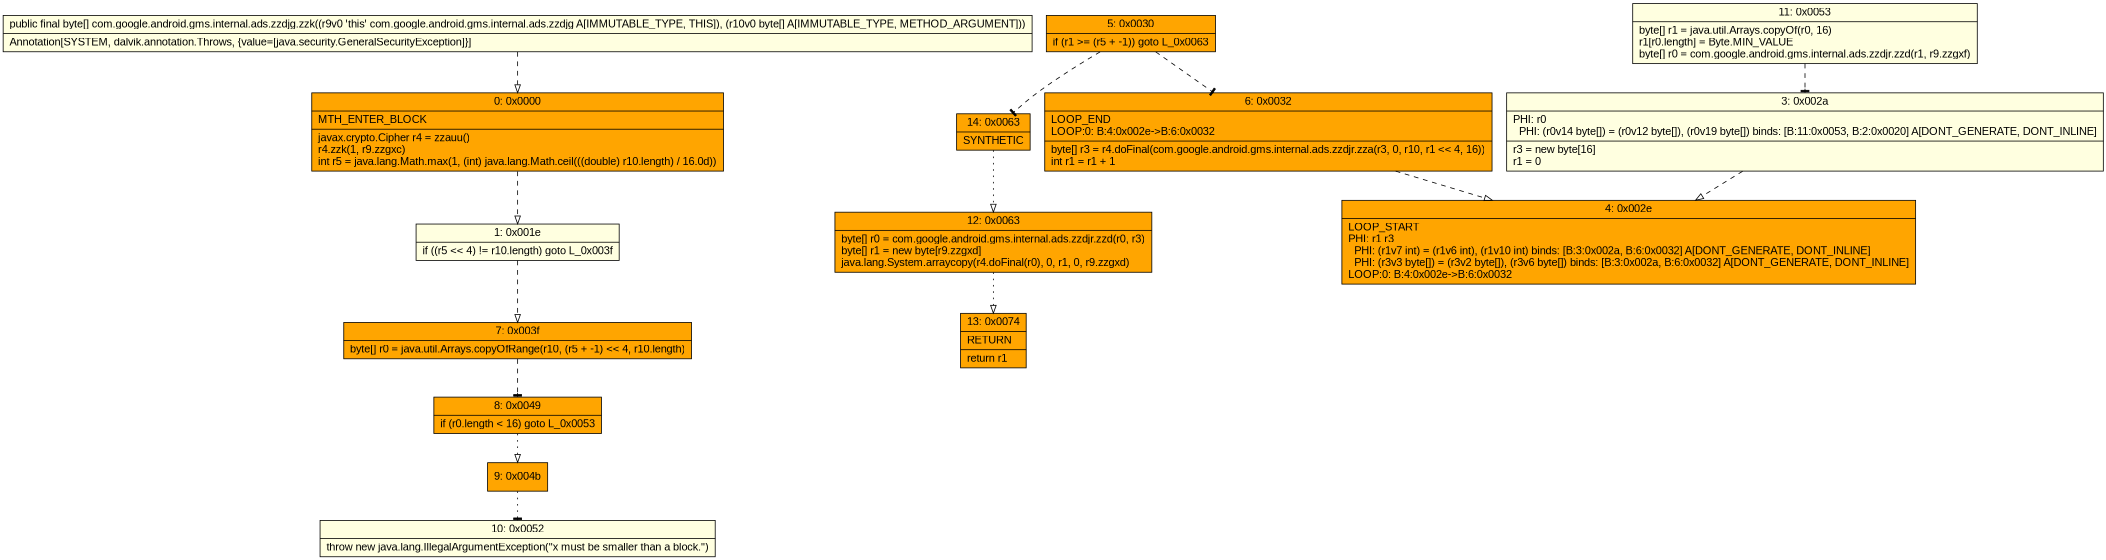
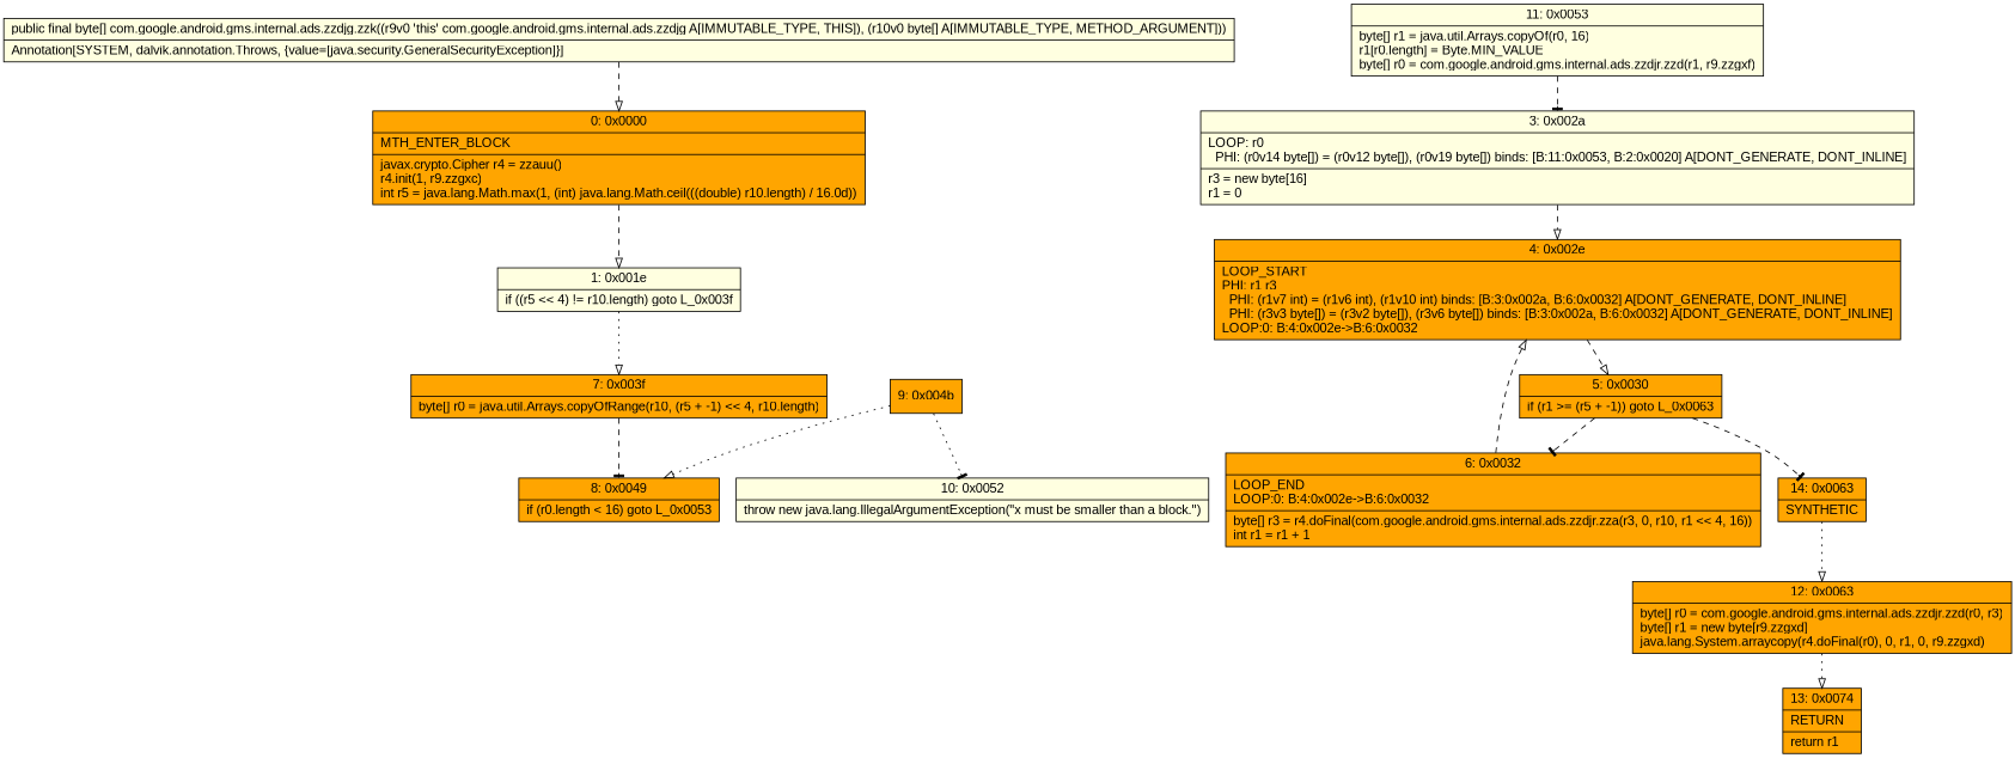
  digraph {
    fontname="Liberation Sans"
    node [fillcolor=orange fontname="Liberation Sans" shape=record style=filled]
    edge [arrowhead=onormal fontname="Liberation Sans" style=dashed]
-   n1 [label="{0\:\ 0x0000|MTH_ENTER_BLOCK\l|javax.crypto.Cipher r4 = zzauu()\lr4.zzk(1, r9.zzgxc)\lint r5 = java.lang.Math.max(1, (int) java.lang.Math.ceil(((double) r10.length) \/ 16.0d))\l}"]
+   n1 [label="{0\:\ 0x0000|MTH_ENTER_BLOCK\l|javax.crypto.Cipher r4 = zzauu()\lr4.init(1, r9.zzgxc)\lint r5 = java.lang.Math.max(1, (int) java.lang.Math.ceil(((double) r10.length) \/ 16.0d))\l}"]
    n2 [fillcolor=lightyellow label="{1\:\ 0x001e|if ((r5 \<\< 4) != r10.length) goto L_0x003f\l}"]
    n3 [label="{7\:\ 0x003f|byte[] r0 = java.util.Arrays.copyOfRange(r10, (r5 + \-1) \<\< 4, r10.length)\l}"]
    n4 [label="{8\:\ 0x0049|if (r0.length \< 16) goto L_0x0053\l}"]
-   n5 [fillcolor=lightyellow label="{3\:\ 0x002a|PHI: r0 \l  PHI: (r0v14 byte[]) = (r0v12 byte[]), (r0v19 byte[]) binds: [B:11:0x0053, B:2:0x0020] A[DONT_GENERATE, DONT_INLINE]\l|r3 = new byte[16]\lr1 = 0\l}"]
+   n5 [fillcolor=lightyellow label="{3\:\ 0x002a|LOOP: r0 \l  PHI: (r0v14 byte[]) = (r0v12 byte[]), (r0v19 byte[]) binds: [B:11:0x0053, B:2:0x0020] A[DONT_GENERATE, DONT_INLINE]\l|r3 = new byte[16]\lr1 = 0\l}"]
    n6 [label="{4\:\ 0x002e|LOOP_START\lPHI: r1 r3 \l  PHI: (r1v7 int) = (r1v6 int), (r1v10 int) binds: [B:3:0x002a, B:6:0x0032] A[DONT_GENERATE, DONT_INLINE]\l  PHI: (r3v3 byte[]) = (r3v2 byte[]), (r3v6 byte[]) binds: [B:3:0x002a, B:6:0x0032] A[DONT_GENERATE, DONT_INLINE]\lLOOP:0: B:4:0x002e\-\>B:6:0x0032\l}"]
    n7 [label="{5\:\ 0x0030|if (r1 \>= (r5 + \-1)) goto L_0x0063\l}"]
    n8 [label="{6\:\ 0x0032|LOOP_END\lLOOP:0: B:4:0x002e\-\>B:6:0x0032\l|byte[] r3 = r4.doFinal(com.google.android.gms.internal.ads.zzdjr.zza(r3, 0, r10, r1 \<\< 4, 16))\lint r1 = r1 + 1\l}"]
    n9 [label="{14\:\ 0x0063|SYNTHETIC\l}"]
    n10 [label="{12\:\ 0x0063|byte[] r0 = com.google.android.gms.internal.ads.zzdjr.zzd(r0, r3)\lbyte[] r1 = new byte[r9.zzgxd]\ljava.lang.System.arraycopy(r4.doFinal(r0), 0, r1, 0, r9.zzgxd)\l}"]
    n11 [label="{9\:\ 0x004b}"]
    n12 [fillcolor=lightyellow label="{10\:\ 0x0052|throw new java.lang.IllegalArgumentException(\"x must be smaller than a block.\")\l}"]
    n13 [fillcolor=lightyellow label="{11\:\ 0x0053|byte[] r1 = java.util.Arrays.copyOf(r0, 16)\lr1[r0.length] = Byte.MIN_VALUE\lbyte[] r0 = com.google.android.gms.internal.ads.zzdjr.zzd(r1, r9.zzgxf)\l}"]
    n14 [label="{13\:\ 0x0074|RETURN\l|return r1\l}"]
    n15 [fillcolor=lightyellow label="{public final byte[] com.google.android.gms.internal.ads.zzdjg.zzk((r9v0 'this' com.google.android.gms.internal.ads.zzdjg A[IMMUTABLE_TYPE, THIS]), (r10v0 byte[] A[IMMUTABLE_TYPE, METHOD_ARGUMENT]))  | Annotation[SYSTEM, dalvik.annotation.Throws, \{value=[java.security.GeneralSecurityException]\}]\l}"]
    n1 -> n2
-   n2 -> n3
+   n2 -> n3 [style=dotted]
    n3 -> n4 [arrowhead=tee]
-   n4 -> n11 [style=dotted]
+   n11 -> n4 [style=dotted]
    n5 -> n6
+   n6 -> n7
    n7 -> n8 [arrowhead=tee]
    n7 -> n9 [arrowhead=tee]
    n8 -> n6
    n9 -> n10 [style=dotted]
    n10 -> n14 [style=dotted]
    n11 -> n12 [arrowhead=tee style=dotted]
    n13 -> n5 [arrowhead=tee]
    n15 -> n1
  }
